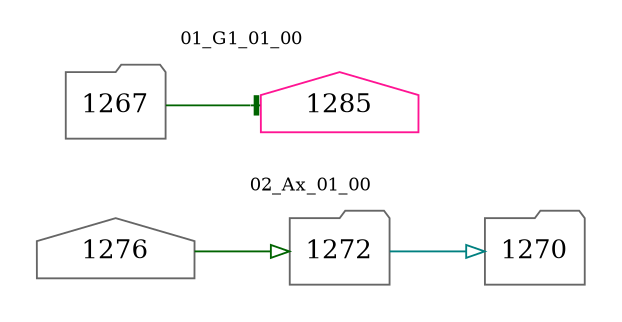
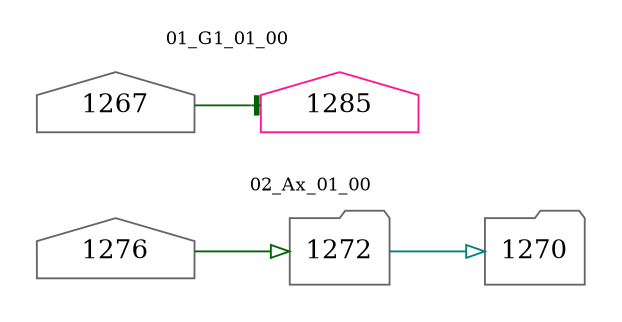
  digraph {
    rankdir=LR
    node [color=gray40 shape=house]
    edge [arrowhead=onormal color=darkgreen]
    n1 [label=1276]
    n2 [label=1272 shape=folder]
    n3 [label=1270 shape=folder]
-   n4 [label=1267 shape=folder]
+   n4 [label=1267]
    n5 [color=deeppink label=1285]
    subgraph cluster_1 {
      color=white
      fontsize=10
      label="02_Ax_01_00"
      n1
      n2
      n3
    }
    subgraph cluster_2 {
      color=white
      fontsize=10
      label="01_G1_01_00"
      n4
      n5
    }
    n1 -> n2
    n2 -> n3 [color=teal]
    n4 -> n5 [arrowhead=tee]
  }
